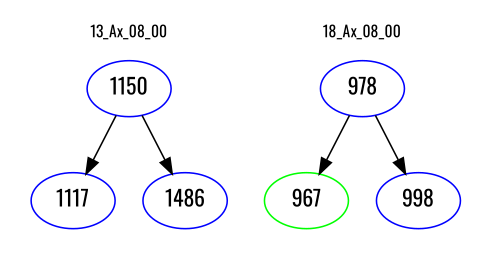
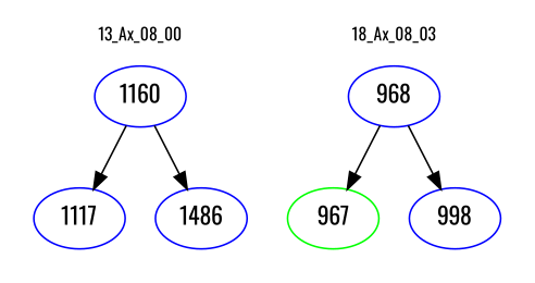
  digraph {
    fontname=Oswald
    node [color=blue fontname=Oswald]
    edge [color=black fontname=Oswald]
-   n1 [label=1150]
+   n1 [label=1160]
    n2 [label=1117]
    n3 [label=1486]
-   n4 [label=978]
+   n4 [label=968]
    n5 [color=green label=967]
    n6 [label=998]
    subgraph cluster_1 {
      color=white
      fontsize=10
      label="13_Ax_08_00"
      n1
      n2
      n3
    }
    subgraph cluster_2 {
      color=white
      fontsize=10
-     label="18_Ax_08_00"
+     label="18_Ax_08_03"
      n4
      n5
      n6
    }
    n1 -> n2
    n1 -> n3
    n4 -> n5
    n4 -> n6
  }
